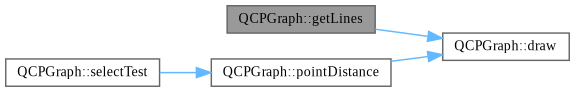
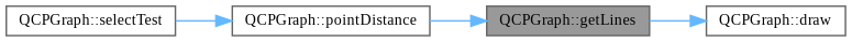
  digraph {
    fontname="Liberation Serif"
    rankdir=RL
    node [color=grey40 fillcolor=white fontname="Liberation Serif" fontsize=10 shape=box style=filled]
    edge [color=steelblue1 dir=back fontname="Liberation Serif" fontsize=10 labelfontname=Helvetica labelfontsize=10 style=solid]
    n1 [color=gray40 fillcolor=grey60 fontcolor=black height=0.2 label="QCPGraph::getLines" width=0.4]
    n2 [height=0.2 label="QCPGraph::pointDistance" width=0.4]
    n3 [height=0.2 label="QCPGraph::draw" width=0.4]
    n4 [height=0.2 label="QCPGraph::selectTest" width=0.4]
-   n3 -> n2
+   n1 -> n2
    n2 -> n4
    n3 -> n1
  }
